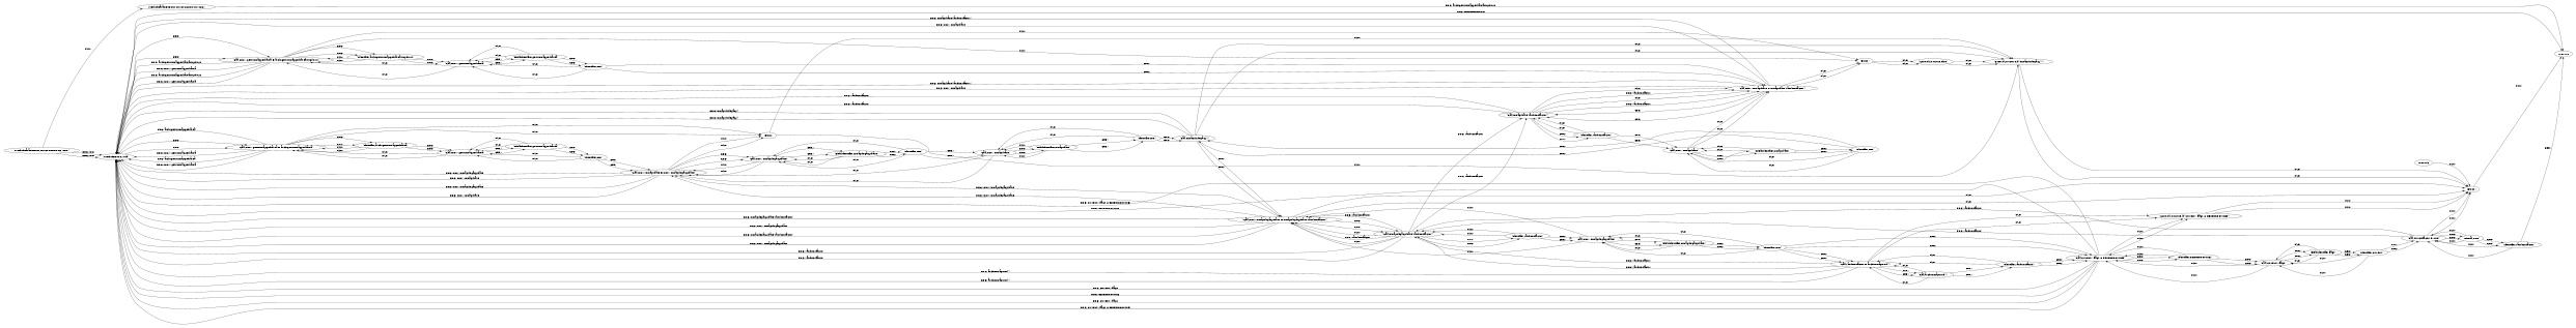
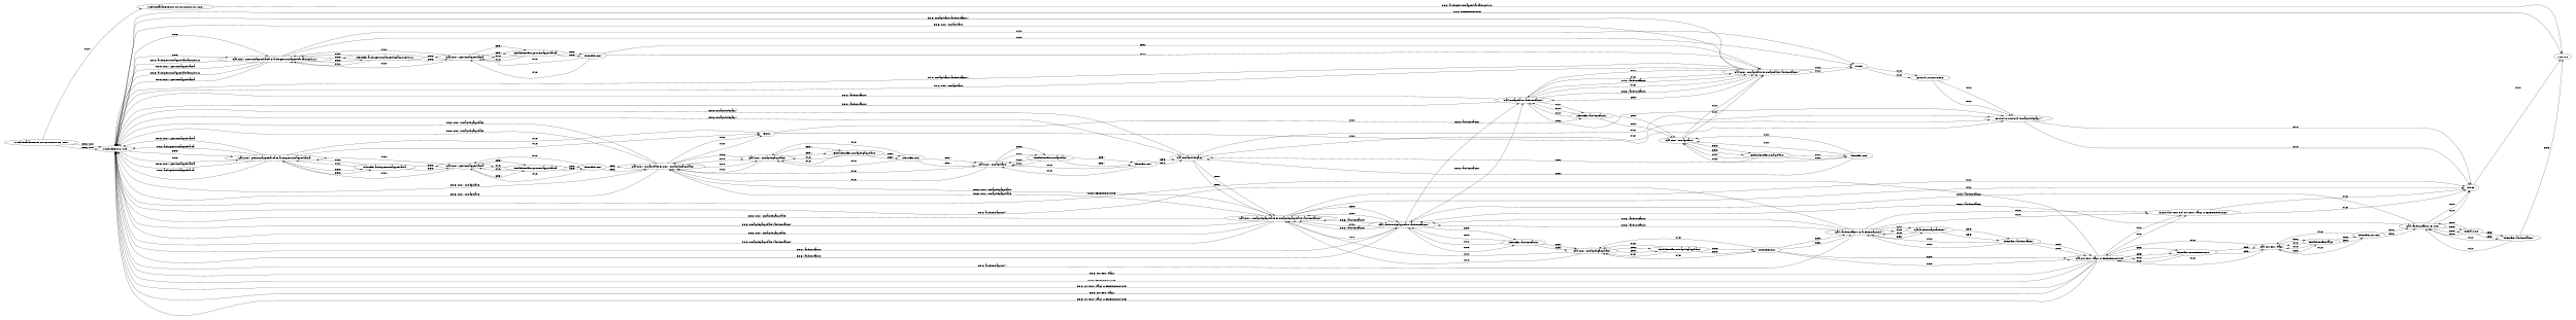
  digraph {
    rankdir=LR
    n1 [label="(MethodReturn,void)"]
    n2 [label="(Call,mm->get_unmapped_area = arch_get_unmapped_area)"]
    n3 [label="(Call,mm->get_unmapped_area = arch_get_unmapped_area_topdown)"]
    1000100
    n5 [label="(Block,)"]
    n6 [label="(Identifier,arch_get_unmapped_area)"]
    n7 [label="(Block,)"]
-   n8 [label="(Identifier,arch_get_unmapped_area_topdown)"]
+   n8 [label="(Identifier,arch_get_unmapped_legacy_topdown)"]
    n9 [label="(MethodParameterIn,struct mm_struct *mm)"]
    n10 [label="(MethodParameterOut,struct mm_struct *mm)"]
    n11 [label="(ControlStructure,if (mmap_is_legacy()))"]
    n12 [label="(Block,)"]
    n13 [label="(Call,mmap_is_legacy())"]
    n14 [label="(Call,mm->mmap_legacy_base = mmap_legacy_base(random_factor))"]
    n15 [label="(Call,mm->mmap_base = mm->mmap_legacy_base)"]
-   n16 [label="(Call,mmap_legacy_base(random_factor))"]
+   n16 [label="(Call,random_legacy_base(random_factor))"]
    n17 [label="(Call,mm->mmap_legacy_base)"]
    n18 [label="(FieldIdentifier,mmap_legacy_base)"]
    n19 [label="(Identifier,mm)"]
    n20 [label="(Call,mm->mmap_base)"]
    n21 [label="(FieldIdentifier,mmap_base)"]
    n22 [label="(Identifier,mm)"]
    n23 [label="(Call,mm->get_unmapped_area)"]
    n24 [label="(FieldIdentifier,get_unmapped_area)"]
    n25 [label="(Identifier,mm)"]
    n26 [label="(ControlStructure,else)"]
    n27 [label="(Call,mmap_base(random_factor))"]
    n28 [label="(Call,mm->mmap_base = mmap_base(random_factor))"]
    n29 [label="(Identifier,random_factor)"]
    n30 [label="(Call,mm->mmap_base)"]
    n31 [label="(FieldIdentifier,mmap_base)"]
    n32 [label="(Identifier,mm)"]
    n33 [label="(Call,mm->get_unmapped_area)"]
    n34 [label="(FieldIdentifier,get_unmapped_area)"]
    n35 [label="(Identifier,mm)"]
-   n36 [label="(Call,struct_factor = 0UL)"]
+   n36 [label="(Call,random_factor = 0UL)"]
    n37 [label="(Literal,0UL)"]
    n38 [label="(Identifier,random_factor)"]
    n39 [label="(Identifier,random_factor)"]
    n40 [label="(FieldIdentifier,flags)"]
    n41 [label="(Call,current->flags)"]
    n42 [label="(Identifier,current)"]
    n43 [label="(Call,current->flags & PF_RANDOMIZE)"]
    n44 [label="(ControlStructure,if (current->flags & PF_RANDOMIZE))"]
    n45 [label="(Identifier,PF_RANDOMIZE)"]
-   n46 [label="(Call,arch_mmap_rnd())"]
+   n46 [label="(Call,arch_mmap_random())"]
    n47 [label="(Call,random_factor = arch_mmap_rnd())"]
    n48 [label="(Identifier,random_factor)"]
    n49 [label="(Call,mm->mmap_legacy_base)"]
    n50 [label="(FieldIdentifier,mmap_legacy_base)"]
    n51 [label="(Identifier,mm)"]
-   1000103
    n1 -> n2 [label="CFG: "]
    n1 -> n2 [label="CFG: "]
    n1 -> n3 [label="CFG: "]
    n1 -> n3 [label="CFG: "]
    n1 -> 1000100 [label="DDG: PF_RANDOMIZE"]
    n2 -> n1 [label="DDG: mm->get_unmapped_area"]
    n2 -> n1 [label="DDG: arch_get_unmapped_area"]
    n2 -> n1 [label="DDG: mm->get_unmapped_area"]
    n2 -> n1 [label="DDG: arch_get_unmapped_area"]
    n2 -> n5 [label="AST: "]
    n2 -> n5 [label="AST: "]
    n2 -> n6 [label="CFG: "]
    n2 -> n6 [label="CFG: "]
    n3 -> n1 [label="DDG: arch_get_unmapped_area_topdown"]
    n3 -> n1 [label="DDG: mm->get_unmapped_area"]
    n3 -> n1 [label="DDG: arch_get_unmapped_area_topdown"]
    n3 -> n1 [label="DDG: mm->get_unmapped_area"]
    n3 -> n7 [label="AST: "]
    n3 -> n7 [label="AST: "]
    n3 -> n8 [label="CFG: "]
    n3 -> n8 [label="CFG: "]
    n5 -> n11 [label="AST: "]
    n5 -> n11 [label="AST: "]
    n6 -> n2 [label="AST: "]
    n6 -> n2 [label="AST: "]
    n6 -> n23 [label="CFG: "]
    n6 -> n23 [label="CFG: "]
    n7 -> n26 [label="AST: "]
    n7 -> n26 [label="AST: "]
    n8 -> n3 [label="AST: "]
    n8 -> n3 [label="AST: "]
    n8 -> n33 [label="CFG: "]
    n8 -> n33 [label="CFG: "]
    n9 -> n1 [label="DDG: mm"]
    n9 -> n1 [label="DDG: mm"]
    n9 -> n10 [label="AST: "]
    n10 -> 1000100 [label="DDG: arch_get_unmapped_area_topdown"]
    n11 -> n12 [label="AST: "]
    n11 -> n12 [label="AST: "]
    n12 -> 1000100 [label="AST: "]
    n13 -> n1 [label="DDG: mmap_is_legacy()"]
    n13 -> n1 [label="DDG: mmap_is_legacy()"]
    n13 -> n11 [label="AST: "]
    n13 -> n11 [label="AST: "]
    n13 -> n14 [label="CFG: "]
    n13 -> n14 [label="CFG: "]
    n14 -> n1 [label="DDG: mm->mmap_legacy_base"]
    n14 -> n1 [label="DDG: mmap_legacy_base(random_factor)"]
    n14 -> n1 [label="DDG: mm->mmap_legacy_base"]
    n14 -> n1 [label="DDG: mmap_legacy_base(random_factor)"]
    n14 -> n12 [label="AST: "]
    n14 -> n12 [label="AST: "]
    n14 -> n15 [label="DDG: mm->mmap_legacy_base"]
    n14 -> n15 [label="DDG: mm->mmap_legacy_base"]
    n14 -> n16 [label="CFG: "]
    n14 -> n16 [label="CFG: "]
    n15 -> n1 [label="DDG: mm->mmap_base"]
    n15 -> n1 [label="DDG: mm->mmap_legacy_base"]
    n15 -> n1 [label="DDG: mm->mmap_base"]
    n15 -> n1 [label="DDG: mm->mmap_legacy_base"]
    n15 -> n5 [label="AST: "]
    n15 -> n5 [label="AST: "]
    n15 -> n17 [label="CFG: "]
    n15 -> n17 [label="CFG: "]
    n16 -> n1 [label="DDG: random_factor"]
    n16 -> n1 [label="DDG: random_factor"]
    n16 -> n14 [label="AST: "]
    n16 -> n14 [label="DDG: random_factor"]
    n16 -> n14 [label="AST: "]
    n16 -> n14 [label="DDG: random_factor"]
    n16 -> n27 [label="DDG: random_factor"]
    n16 -> n27 [label="DDG: random_factor"]
    n16 -> n39 [label="CFG: "]
    n16 -> n39 [label="CFG: "]
    n17 -> n15 [label="AST: "]
    n17 -> n15 [label="AST: "]
    n17 -> n18 [label="CFG: "]
    n17 -> n18 [label="CFG: "]
    n18 -> n17 [label="AST: "]
    n18 -> n17 [label="AST: "]
    n18 -> n19 [label="CFG: "]
    n18 -> n19 [label="CFG: "]
    n19 -> n17 [label="AST: "]
    n19 -> n17 [label="AST: "]
    n19 -> n20 [label="CFG: "]
    n19 -> n20 [label="CFG: "]
    n20 -> n15 [label="AST: "]
    n20 -> n15 [label="AST: "]
    n20 -> n21 [label="CFG: "]
    n20 -> n21 [label="CFG: "]
    n21 -> n20 [label="AST: "]
    n21 -> n20 [label="AST: "]
    n21 -> n22 [label="CFG: "]
    n21 -> n22 [label="CFG: "]
    n22 -> n13 [label="CFG: "]
    n22 -> n13 [label="CFG: "]
    n22 -> n20 [label="AST: "]
    n22 -> n20 [label="AST: "]
    n23 -> n2 [label="AST: "]
    n23 -> n2 [label="AST: "]
    n23 -> n24 [label="CFG: "]
    n23 -> n24 [label="CFG: "]
    n24 -> n23 [label="AST: "]
    n24 -> n23 [label="AST: "]
    n24 -> n25 [label="CFG: "]
    n24 -> n25 [label="CFG: "]
    n25 -> n15 [label="CFG: "]
    n25 -> n15 [label="CFG: "]
    n25 -> n23 [label="AST: "]
    n25 -> n23 [label="AST: "]
    n26 -> n11 [label="AST: "]
    n26 -> n11 [label="AST: "]
    n27 -> n1 [label="DDG: random_factor"]
    n27 -> n1 [label="DDG: random_factor"]
    n27 -> n28 [label="AST: "]
    n27 -> n28 [label="DDG: random_factor"]
    n27 -> n28 [label="AST: "]
    n27 -> n28 [label="DDG: random_factor"]
    n27 -> n29 [label="CFG: "]
    n27 -> n29 [label="CFG: "]
    n28 -> n1 [label="DDG: mm->mmap_base"]
    n28 -> n1 [label="DDG: mmap_base(random_factor)"]
    n28 -> n1 [label="DDG: mm->mmap_base"]
    n28 -> n1 [label="DDG: mmap_base(random_factor)"]
    n28 -> n7 [label="AST: "]
    n28 -> n7 [label="AST: "]
    n28 -> n27 [label="CFG: "]
    n28 -> n27 [label="CFG: "]
    n29 -> n27 [label="AST: "]
    n29 -> n27 [label="AST: "]
    n29 -> n30 [label="CFG: "]
    n29 -> n30 [label="CFG: "]
    n30 -> n28 [label="AST: "]
    n30 -> n28 [label="AST: "]
    n30 -> n31 [label="CFG: "]
    n30 -> n31 [label="CFG: "]
    n31 -> n30 [label="AST: "]
    n31 -> n30 [label="AST: "]
    n31 -> n32 [label="CFG: "]
    n31 -> n32 [label="CFG: "]
    n32 -> n13 [label="CFG: "]
    n32 -> n13 [label="CFG: "]
    n32 -> n30 [label="AST: "]
    n32 -> n30 [label="AST: "]
    n33 -> n3 [label="AST: "]
    n33 -> n3 [label="AST: "]
    n33 -> n34 [label="CFG: "]
    n33 -> n34 [label="CFG: "]
    n34 -> n33 [label="AST: "]
    n34 -> n33 [label="AST: "]
    n34 -> n35 [label="CFG: "]
    n34 -> n35 [label="CFG: "]
    n35 -> n28 [label="CFG: "]
    n35 -> n28 [label="CFG: "]
    n35 -> n33 [label="AST: "]
    n35 -> n33 [label="AST: "]
    n36 -> n12 [label="AST: "]
    n36 -> n12 [label="AST: "]
    n36 -> n16 [label="DDG: random_factor"]
    n36 -> n16 [label="DDG: random_factor"]
    n36 -> n37 [label="CFG: "]
    n36 -> n37 [label="CFG: "]
    n37 -> n36 [label="AST: "]
    n37 -> n36 [label="AST: "]
    n37 -> n38 [label="CFG: "]
    n37 -> n38 [label="CFG: "]
    n38 -> 1000100 [label="CFG: "]
    n38 -> n36 [label="AST: "]
    n38 -> n36 [label="AST: "]
    n39 -> n16 [label="AST: "]
    n39 -> n16 [label="AST: "]
    n39 -> n49 [label="CFG: "]
    n39 -> n49 [label="CFG: "]
    n40 -> n41 [label="AST: "]
    n40 -> n41 [label="AST: "]
    n40 -> n42 [label="CFG: "]
    n40 -> n42 [label="CFG: "]
    n41 -> n40 [label="CFG: "]
    n41 -> n40 [label="CFG: "]
    n41 -> n43 [label="AST: "]
    n41 -> n43 [label="AST: "]
    n42 -> n36 [label="CFG: "]
    n42 -> n36 [label="CFG: "]
    n42 -> n41 [label="AST: "]
    n42 -> n41 [label="AST: "]
    n43 -> n1 [label="DDG: current->flags & PF_RANDOMIZE"]
    n43 -> n1 [label="DDG: current->flags"]
    n43 -> n1 [label="DDG: PF_RANDOMIZE"]
    n43 -> n1 [label="DDG: current->flags & PF_RANDOMIZE"]
    n43 -> n1 [label="DDG: current->flags"]
    n43 -> n1 [label="DDG: PF_RANDOMIZE"]
    n43 -> n44 [label="AST: "]
    n43 -> n44 [label="AST: "]
    n43 -> n45 [label="CFG: "]
    n43 -> n45 [label="CFG: "]
    n44 -> n12 [label="AST: "]
    n44 -> n12 [label="AST: "]
    n45 -> n41 [label="CFG: "]
    n45 -> n41 [label="CFG: "]
    n45 -> n43 [label="AST: "]
    n45 -> n43 [label="AST: "]
    n46 -> n47 [label="AST: "]
    n46 -> n47 [label="AST: "]
    n46 -> n48 [label="CFG: "]
    n46 -> n48 [label="CFG: "]
    n47 -> n1 [label="DDG: arch_mmap_rnd()"]
    n47 -> n1 [label="DDG: arch_mmap_rnd()"]
    n47 -> n16 [label="DDG: random_factor"]
    n47 -> n16 [label="DDG: random_factor"]
    n47 -> n44 [label="AST: "]
    n47 -> n44 [label="AST: "]
    n47 -> n46 [label="CFG: "]
    n47 -> n46 [label="CFG: "]
    n48 -> n43 [label="CFG: "]
    n48 -> n43 [label="CFG: "]
    n48 -> n47 [label="AST: "]
    n48 -> n47 [label="AST: "]
    n49 -> n14 [label="AST: "]
    n49 -> n14 [label="AST: "]
    n49 -> n50 [label="CFG: "]
    n49 -> n50 [label="CFG: "]
    n50 -> n49 [label="AST: "]
    n50 -> n49 [label="AST: "]
    n50 -> n51 [label="CFG: "]
    n50 -> n51 [label="CFG: "]
    n51 -> n43 [label="CFG: "]
    n51 -> n43 [label="CFG: "]
    n51 -> n47 [label="CFG: "]
    n51 -> n47 [label="CFG: "]
    n51 -> n49 [label="AST: "]
    n51 -> n49 [label="AST: "]
-   1000103 -> n12 [label="AST: "]
  }
